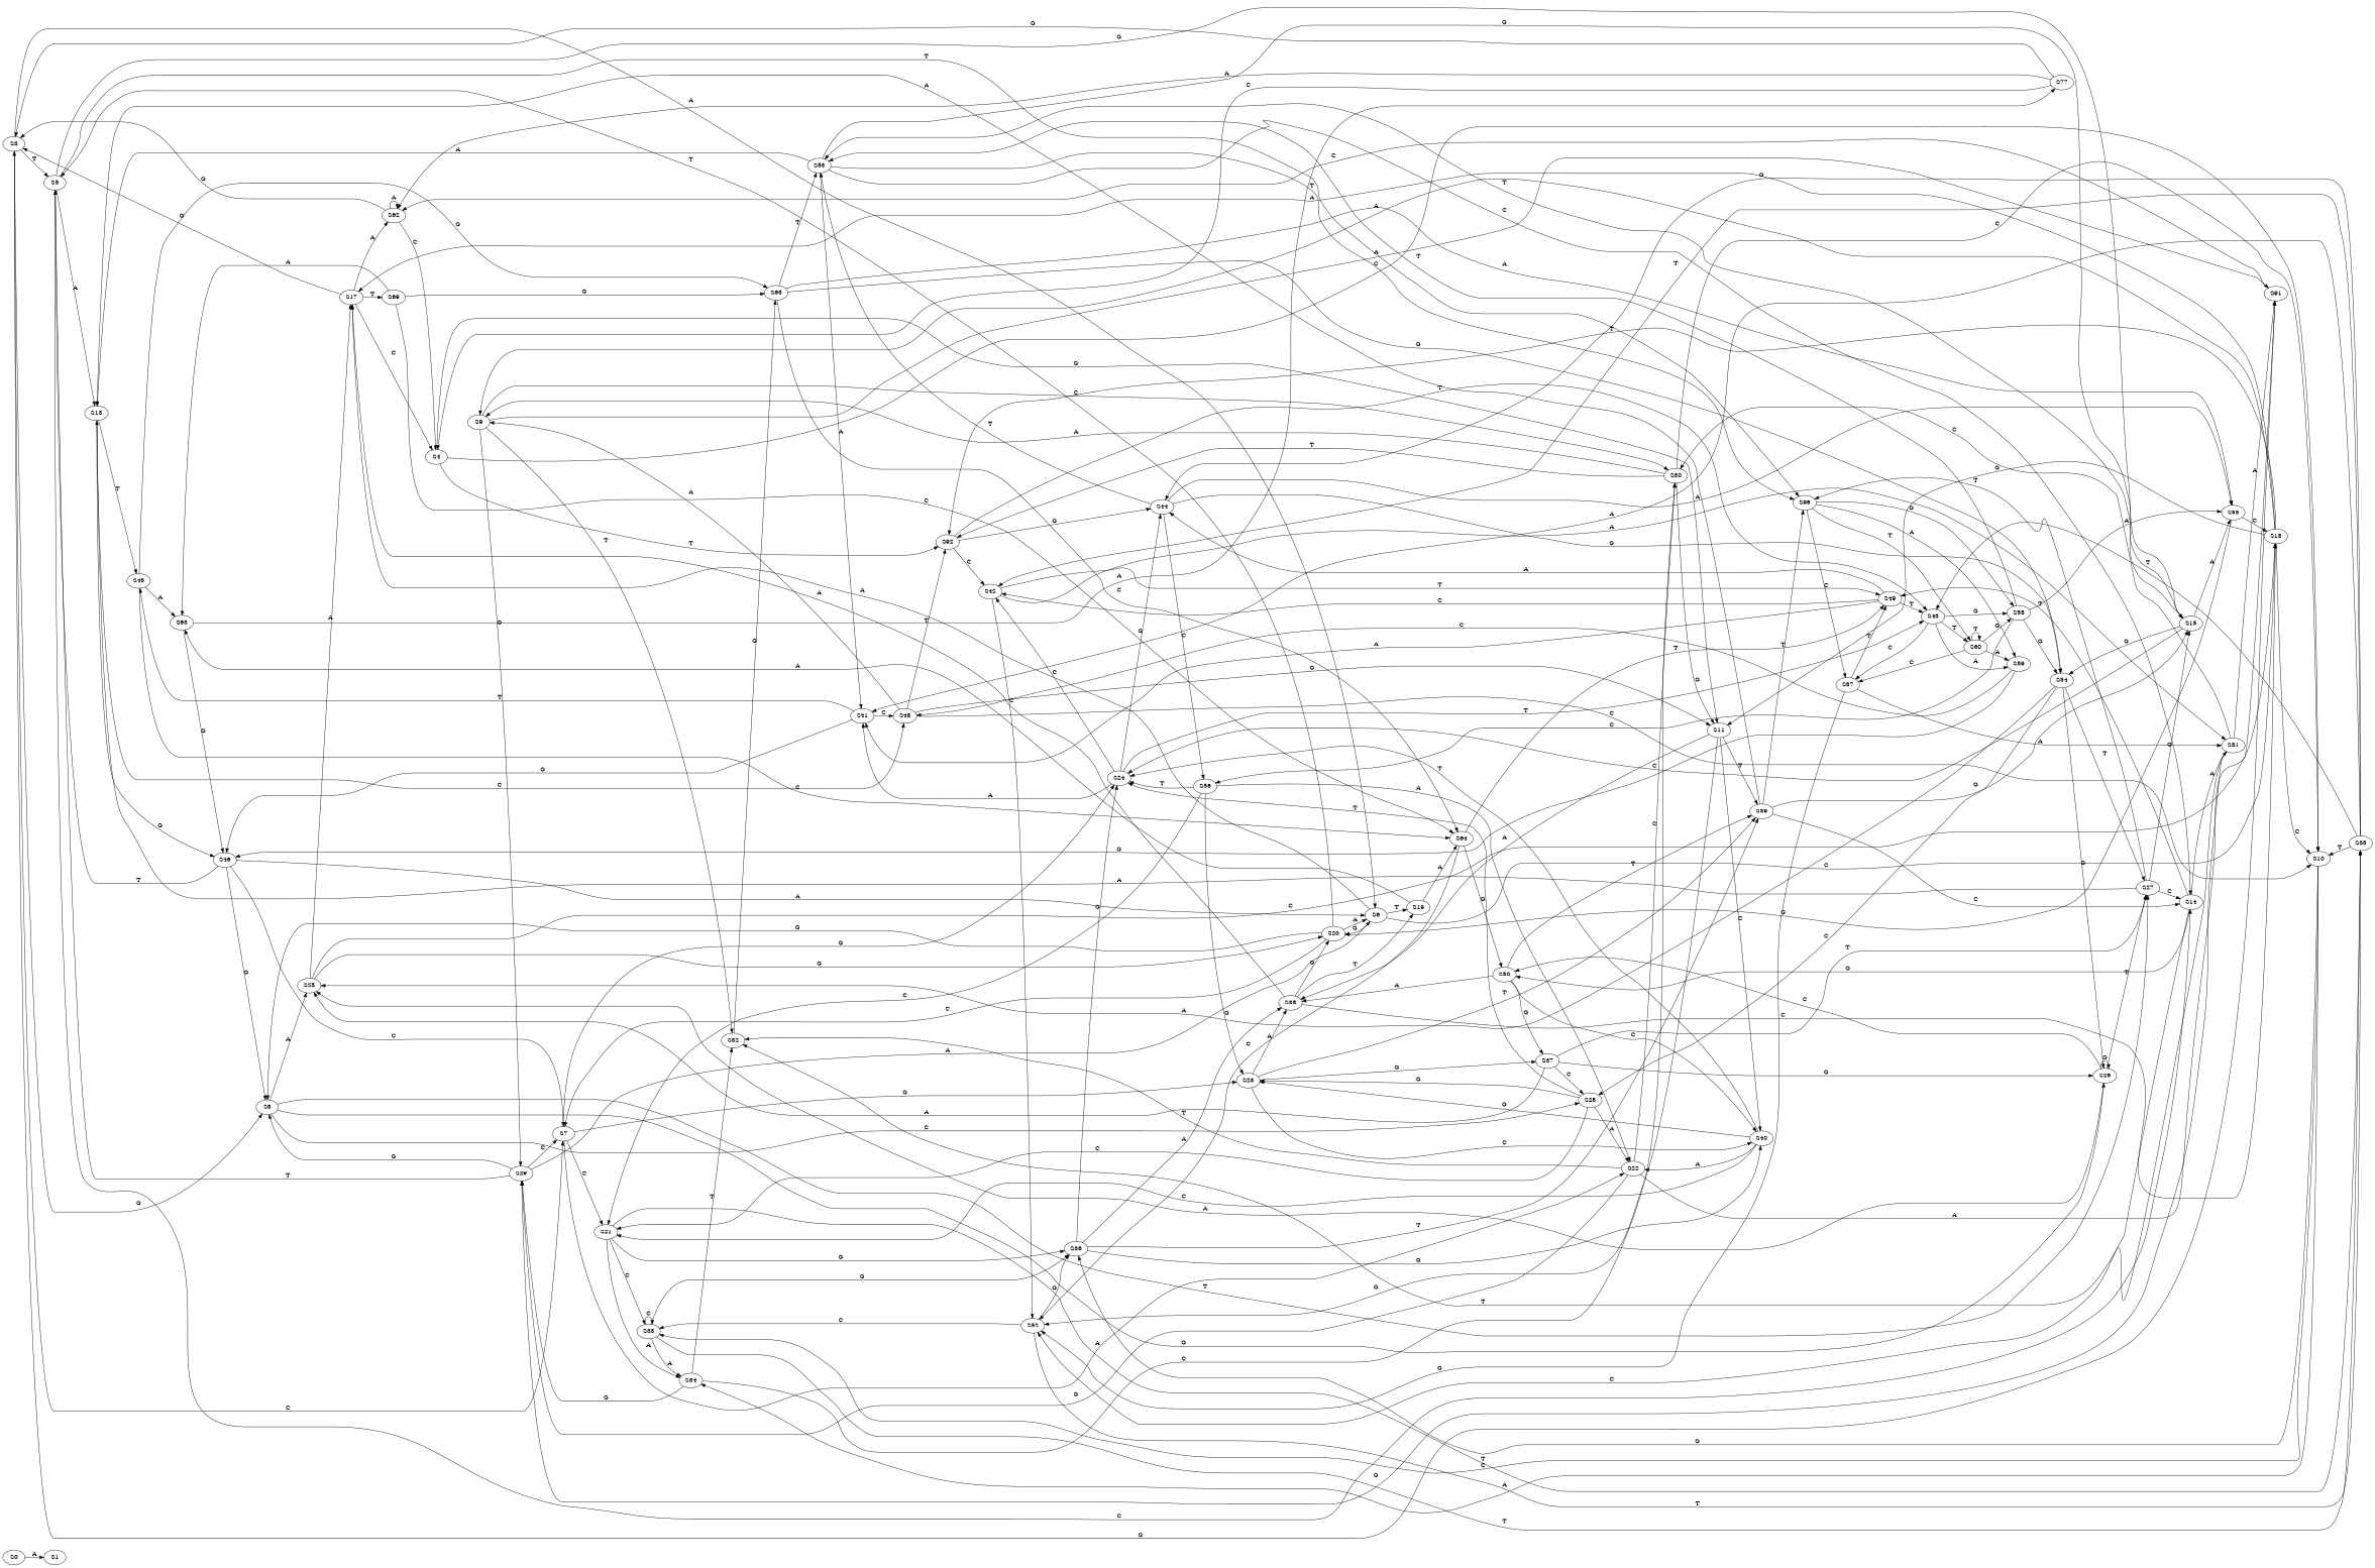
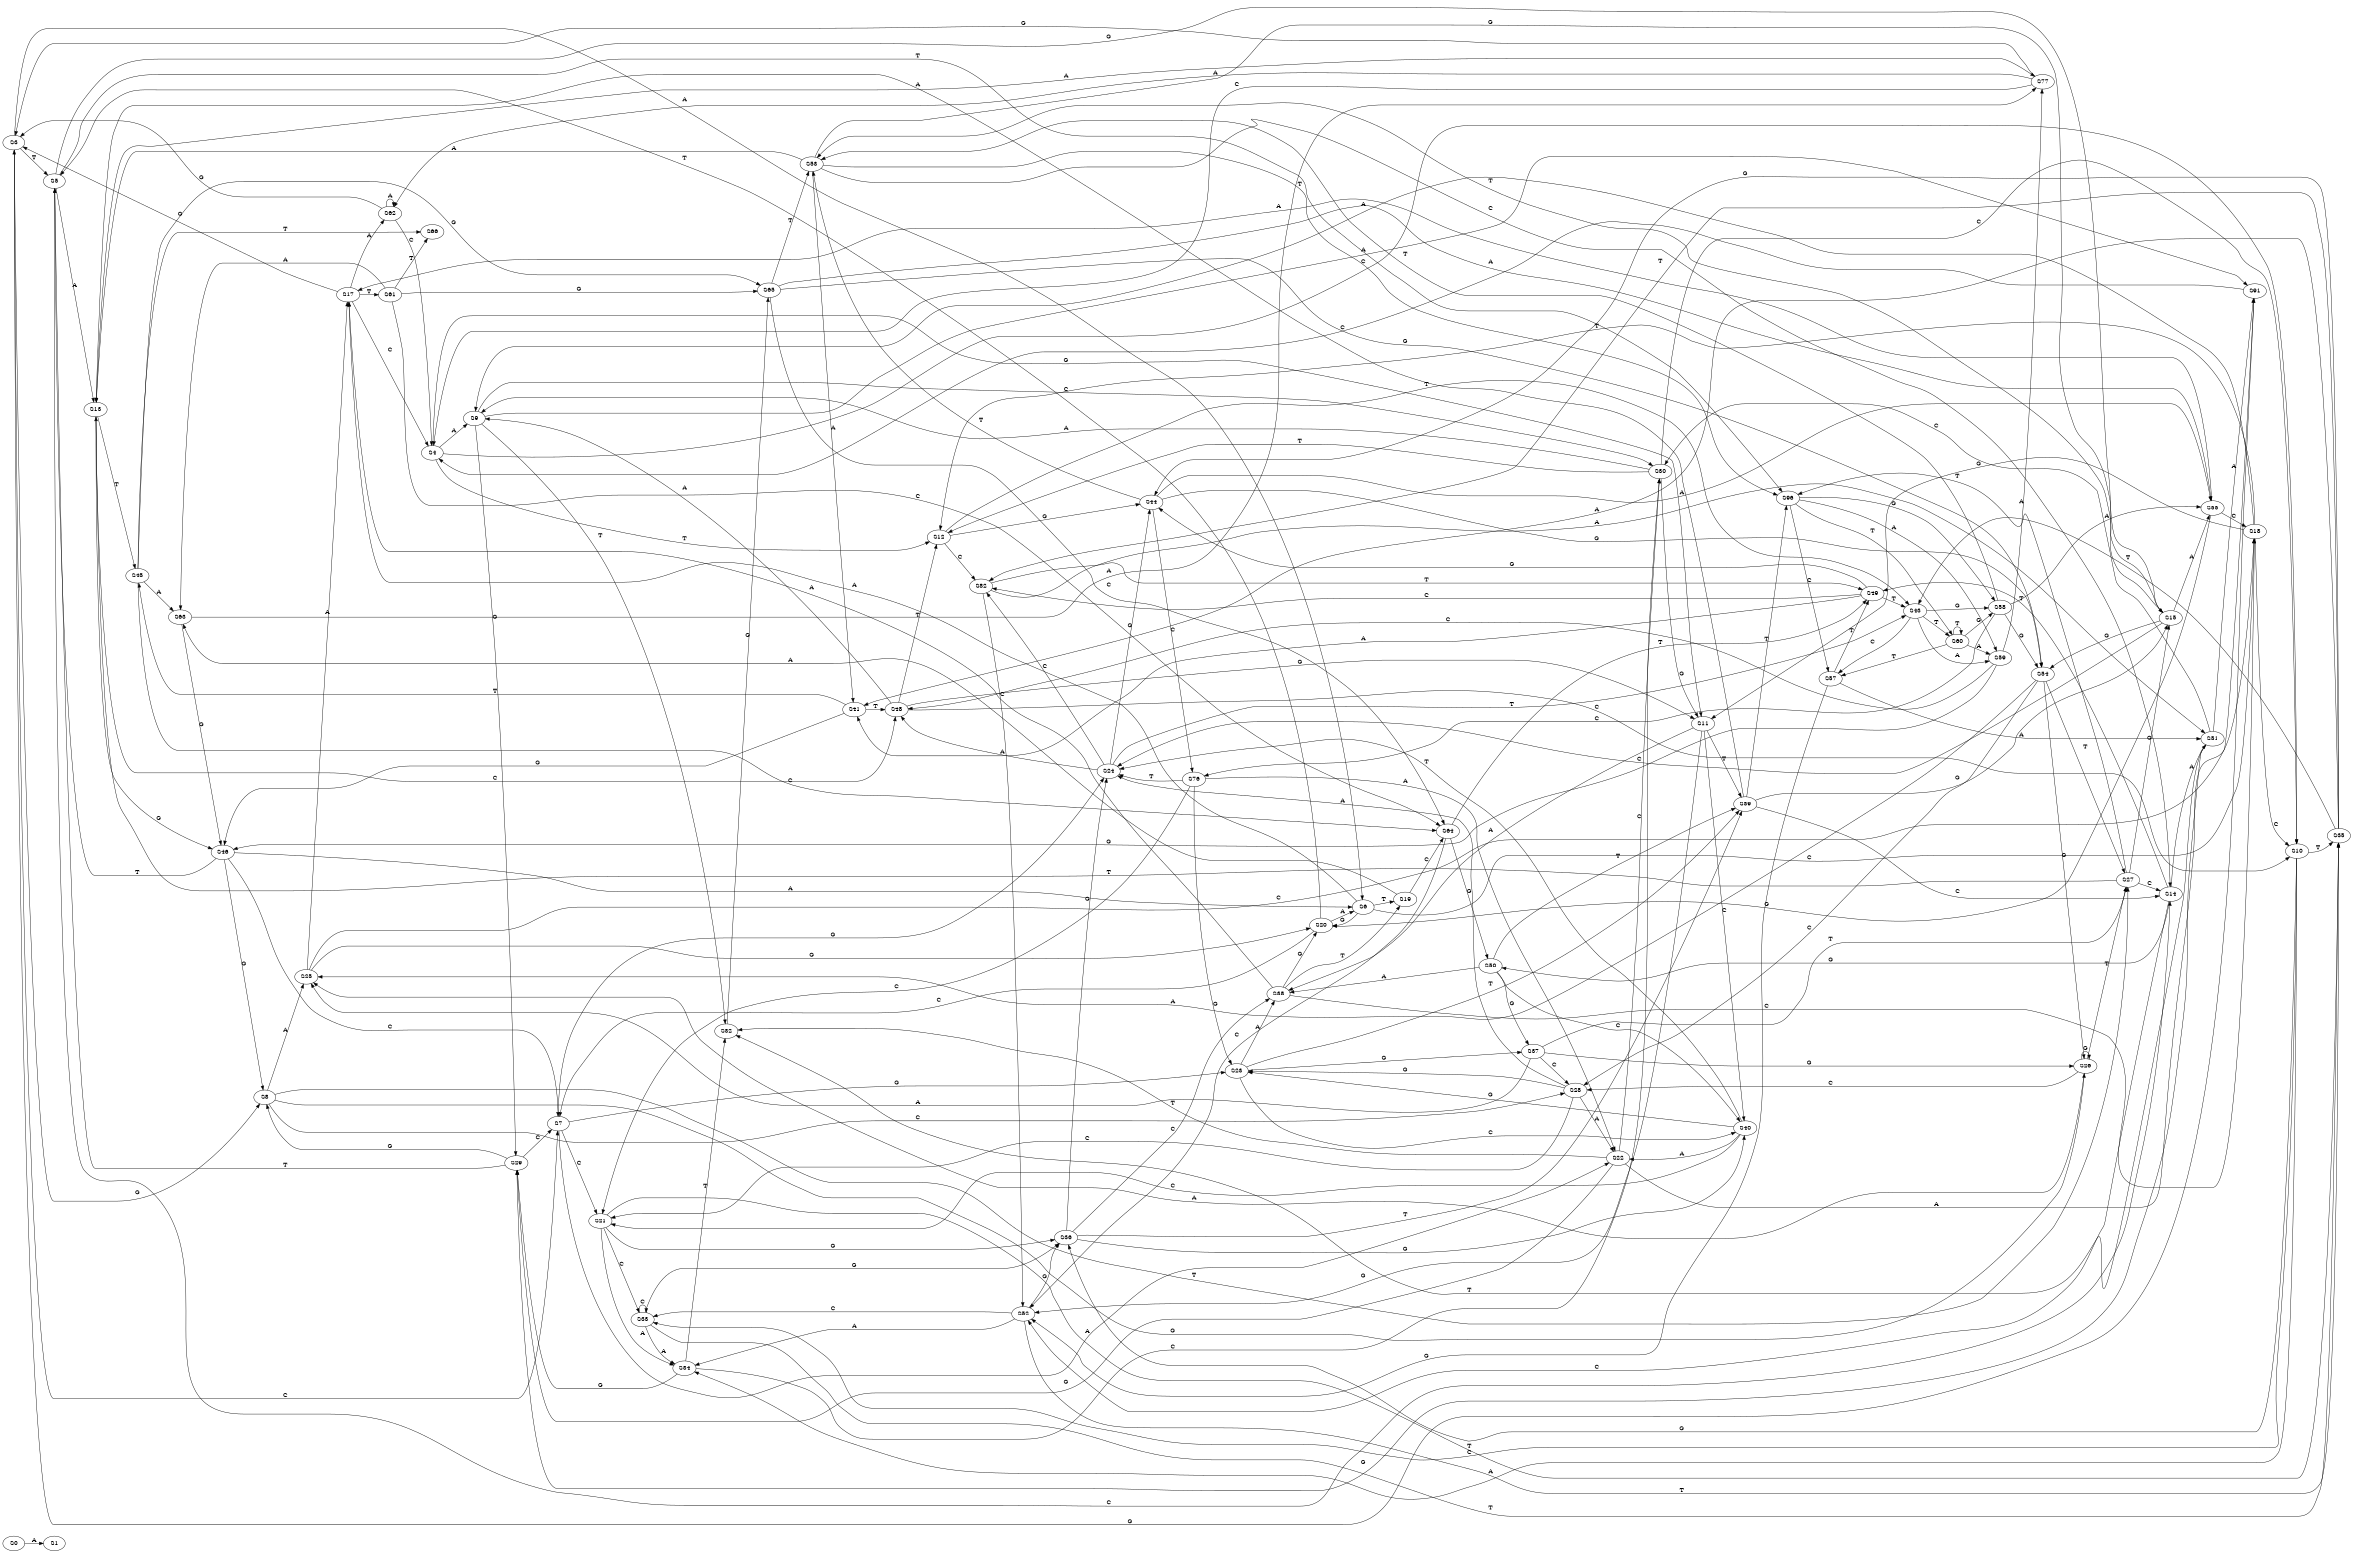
  strict digraph {
    rankdir=LR
    S0
    S1
    S3
    S5
    S6
    S7
    S8
    S4
    S9
    S10
    S11
-   S12 [label=S92]
+   S12
    S13
    S14
    S15
    n16 [label=S96]
    S17
    S18
    S19
    S20
    S21
    S22
    S23
    S24
    S25
    S26
    S27
    S28
    S29
    S30
    n31 [label=S91]
    S32
    S33
    S34
    S35
    S36
    S38
    S39
    S40
    S52
-   S42
+   S42 [label=S82]
    S43
    S44
    S45
    S46
    n46 [label=S77]
    S48
    S49
    S50
    S51
    S53
    S54
    S55
    S57
    S58
    S59
    S60
-   S61 [label=S69]
+   S61
    S62
    S63
    S64
    S37
    S41
    S65
-   S56
+   S56 [label=S76]
+   S66
    S0 -> S1 [label=A]
    S3 -> S5 [label=T]
    S3 -> S6 [label=A]
    S3 -> S7 [label=C]
    S3 -> S8 [label=G]
    S5 -> S13 [label=A]
    S5 -> S14 [label=C]
    S5 -> S15 [label=G]
    S5 -> n16 [label=T]
    S6 -> S17 [label=A]
    S6 -> S18 [label=C]
    S6 -> S19 [label=T]
    S6 -> S20 [label=G]
    S7 -> S21 [label=C]
    S7 -> S22 [label=A]
    S7 -> S23 [label=G]
    S7 -> S24 [label=G]
    S8 -> S25 [label=A]
    S8 -> S26 [label=G]
    S8 -> S27 [label=T]
    S8 -> S28 [label=C]
+   S4 -> S9 [label=A]
    S4 -> S10 [label=C]
    S4 -> S11 [label=G]
    S4 -> S12 [label=T]
    S9 -> S29 [label=G]
    S9 -> S30 [label=C]
    S9 -> n31 [label=A]
    S9 -> S32 [label=T]
    S10 -> S33 [label=C]
    S10 -> S34 [label=A]
-   S35 -> S10 [label=T]
+   S10 -> S35 [label=T]
    S10 -> S36 [label=G]
    S11 -> S38 [label=A]
    S11 -> S39 [label=T]
    S11 -> S40 [label=C]
    S11 -> S52 [label=G]
    S12 -> S42 [label=C]
    S12 -> S43 [label=T]
    S12 -> S44 [label=G]
    S13 -> S45 [label=T]
    S13 -> S46 [label=G]
+   S13 -> n46 [label=A]
    S13 -> S48 [label=C]
    S14 -> S52 [label=C]
    S14 -> S49 [label=T]
    S14 -> S50 [label=G]
    S14 -> S51 [label=A]
    S15 -> S24 [label=C]
    S15 -> S53 [label=T]
    S15 -> S54 [label=G]
    S15 -> S55 [label=A]
    n16 -> S57 [label=C]
    n16 -> S58 [label=G]
    n16 -> S59 [label=A]
    n16 -> S60 [label=T]
    S17 -> S3 [label=G]
    S17 -> S4 [label=C]
    S17 -> S61 [label=T]
    S17 -> S62 [label=A]
    S18 -> S9 [label=A]
    S18 -> S10 [label=C]
    S18 -> S11 [label=G]
    S18 -> S12 [label=T]
    S19 -> S63 [label=A]
-   S19 -> S64 [label=A]
+   S19 -> S64 [label=C]
    S20 -> S5 [label=T]
    S20 -> S6 [label=A]
    S20 -> S7 [label=C]
-   S20 -> S8 [label=G]
    S21 -> S33 [label=C]
    S21 -> S34 [label=A]
    S21 -> S35 [label=T]
    S21 -> S36 [label=G]
    S22 -> S29 [label=G]
    S22 -> S30 [label=C]
    S22 -> n31 [label=A]
    S22 -> S32 [label=T]
    S23 -> S38 [label=A]
    S23 -> S39 [label=T]
    S23 -> S40 [label=C]
    S23 -> S37 [label=G]
    S24 -> S42 [label=C]
    S24 -> S43 [label=T]
    S24 -> S44 [label=G]
-   S24 -> S41 [label=A]
+   S24 -> S48 [label=A]
    S25 -> S17 [label=A]
    S25 -> S18 [label=C]
    S25 -> S20 [label=G]
    S26 -> S25 [label=A]
    S26 -> S26 [label=G]
    S26 -> S27 [label=T]
-   S26 -> S50 [label=C]
-   S27 -> S13 [label=A]
+   S26 -> S28 [label=C]
+   S27 -> S13 [label=T]
    S27 -> S14 [label=C]
    S27 -> S15 [label=G]
    S27 -> n16 [label=T]
    S28 -> S21 [label=C]
    S28 -> S22 [label=A]
    S28 -> S23 [label=G]
-   S28 -> S24 [label=T]
+   S28 -> S24 [label=A]
    S29 -> S5 [label=T]
-   S29 -> S6 [label=A]
    S29 -> S7 [label=C]
    S29 -> S8 [label=G]
    S30 -> S9 [label=A]
    S30 -> S10 [label=C]
    S30 -> S11 [label=G]
    S30 -> S12 [label=T]
    n31 -> S3 [label=G]
-   n31 -> S62 [label=C]
+   n31 -> S4 [label=C]
    S32 -> S65 [label=G]
    S33 -> S33 [label=C]
    S33 -> S34 [label=A]
    S33 -> S35 [label=T]
    S33 -> S36 [label=G]
    S34 -> S29 [label=G]
    S34 -> S30 [label=C]
    S34 -> S32 [label=T]
    S35 -> S42 [label=T]
    S35 -> S43 [label=T]
    S35 -> S44 [label=G]
    S35 -> S41 [label=A]
    S36 -> S24 [label=G]
-   S36 -> S38 [label=A]
+   S36 -> S38 [label=C]
    S36 -> S39 [label=T]
    S36 -> S40 [label=G]
    S38 -> S17 [label=A]
    S38 -> S18 [label=C]
    S38 -> S19 [label=T]
    S38 -> S20 [label=G]
    S39 -> S13 [label=A]
    S39 -> S14 [label=C]
    S39 -> S15 [label=G]
    S39 -> n16 [label=T]
    S40 -> S21 [label=C]
    S40 -> S22 [label=A]
    S40 -> S23 [label=G]
    S40 -> S24 [label=T]
    S52 -> S33 [label=C]
+   S52 -> S34 [label=A]
    S52 -> S35 [label=T]
    S52 -> S36 [label=G]
    S42 -> S52 [label=C]
    S42 -> S49 [label=T]
    S42 -> S51 [label=A]
    S43 -> S57 [label=C]
    S43 -> S58 [label=G]
    S43 -> S59 [label=A]
    S43 -> S60 [label=T]
    S44 -> S53 [label=T]
    S44 -> S54 [label=G]
    S44 -> S55 [label=A]
    S44 -> S56 [label=C]
    S45 -> S63 [label=A]
    S45 -> S64 [label=C]
    S45 -> S65 [label=G]
+   S45 -> S66 [label=T]
    S46 -> S5 [label=T]
    S46 -> S6 [label=A]
    S46 -> S7 [label=C]
    S46 -> S8 [label=G]
    n46 -> S3 [label=G]
    n46 -> S4 [label=C]
    n46 -> S62 [label=A]
    S48 -> S9 [label=A]
    S48 -> S10 [label=C]
    S48 -> S11 [label=G]
    S48 -> S12 [label=T]
    S49 -> S42 [label=C]
    S49 -> S43 [label=T]
-   S49 -> S44 [label=A]
+   S49 -> S44 [label=G]
    S49 -> S41 [label=A]
    S50 -> S38 [label=A]
    S50 -> S39 [label=T]
    S50 -> S40 [label=C]
    S50 -> S37 [label=G]
    S51 -> S29 [label=G]
    S51 -> S30 [label=C]
    S51 -> n31 [label=A]
    S51 -> S32 [label=T]
    S53 -> S13 [label=A]
    S53 -> S14 [label=C]
    S53 -> S15 [label=G]
    S53 -> n16 [label=T]
    S53 -> S41 [label=A]
    S54 -> S25 [label=A]
    S54 -> S26 [label=G]
    S54 -> S27 [label=T]
    S54 -> S28 [label=C]
-   S18 -> S17 [label=A]
+   S55 -> S17 [label=A]
    S55 -> S18 [label=C]
    S55 -> S20 [label=G]
    S57 -> S52 [label=G]
    S57 -> S49 [label=T]
    S57 -> S51 [label=A]
    S58 -> S53 [label=T]
    S58 -> S54 [label=G]
    S58 -> S55 [label=A]
    S58 -> S56 [label=C]
    S59 -> S46 [label=G]
+   S59 -> n46 [label=A]
    S59 -> S48 [label=C]
-   S60 -> S57 [label=C]
+   S60 -> S57 [label=T]
    S60 -> S58 [label=G]
    S60 -> S59 [label=A]
    S60 -> S60 [label=T]
    S61 -> S63 [label=A]
    S61 -> S64 [label=C]
    S61 -> S65 [label=G]
+   S61 -> S66 [label=T]
    S62 -> S3 [label=G]
    S62 -> S4 [label=C]
    S62 -> S62 [label=A]
    S63 -> S46 [label=G]
    S63 -> n46 [label=A]
    S64 -> S52 [label=C]
    S64 -> S49 [label=T]
    S64 -> S50 [label=G]
    S37 -> S25 [label=A]
    S37 -> S26 [label=G]
    S37 -> S27 [label=T]
    S37 -> S28 [label=C]
    S41 -> S45 [label=T]
    S41 -> S46 [label=G]
-   S41 -> S48 [label=C]
+   S41 -> S48 [label=T]
    S65 -> S53 [label=T]
    S65 -> S54 [label=G]
    S65 -> S55 [label=A]
    S65 -> S64 [label=C]
    S56 -> S21 [label=C]
    S56 -> S22 [label=A]
    S56 -> S23 [label=G]
    S56 -> S24 [label=T]
  }
